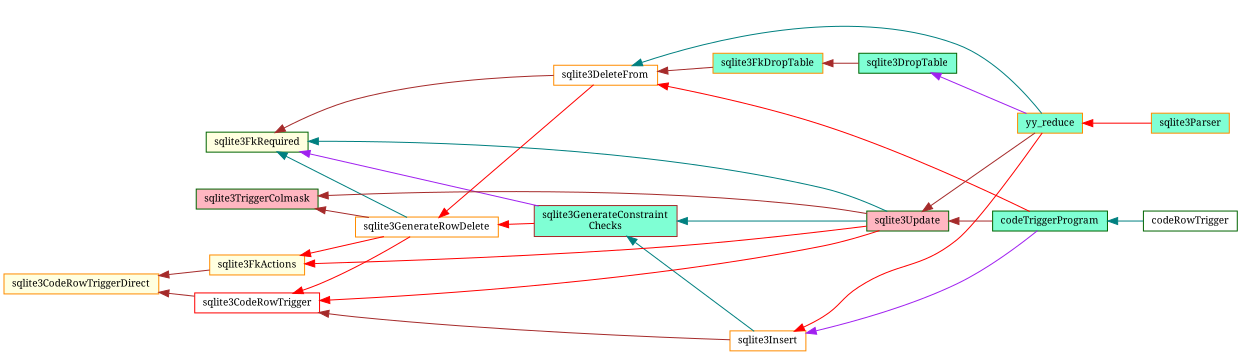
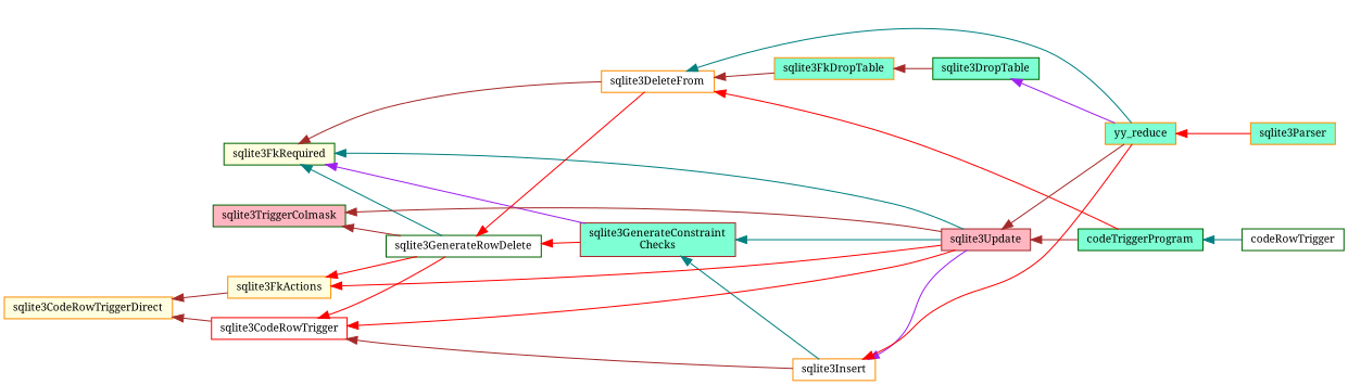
  digraph {
    fontname="Noto Serif"
    rankdir=LR
    node [color=darkorange fillcolor=aquamarine fontname="Noto Serif" fontsize=10 shape=record style=filled]
    edge [color=brown dir=back fontname="Noto Serif" fontsize=10 labelfontname=FreeSans labelfontsize=10 style=solid]
    n1 [color=darkgreen fillcolor=lightyellow fontcolor=black height=0.2 label=sqlite3FkRequired width=0.4]
    n2 [fillcolor=white height=0.2 label=sqlite3DeleteFrom width=0.4]
-   n3 [fillcolor=white height=0.2 label=sqlite3GenerateRowDelete width=0.4]
+   n3 [color=darkgreen fillcolor=white height=0.2 label=sqlite3GenerateRowDelete width=0.4]
    n4 [color=brown height=0.2 label="sqlite3GenerateConstraint\lChecks" width=0.4]
-   n5 [color=darkgreen fillcolor=lightpink height=0.2 label=sqlite3Update width=0.4]
+   n5 [color=brown fillcolor=lightpink height=0.2 label=sqlite3Update width=0.4]
    n6 [height=0.2 label=sqlite3FkDropTable width=0.4]
    n7 [height=0.2 label=yy_reduce width=0.4]
    n8 [color=darkgreen height=0.2 label=codeTriggerProgram width=0.4]
    n9 [fillcolor=white height=0.2 label=sqlite3Insert width=0.4]
    n10 [color=darkgreen height=0.2 label=sqlite3DropTable width=0.4]
    n11 [height=0.2 label=sqlite3Parser width=0.4]
    n12 [color=darkgreen fillcolor=white height=0.2 label=codeRowTrigger width=0.4]
    n13 [fillcolor=lightyellow height=0.2 label=sqlite3CodeRowTriggerDirect width=0.4]
    n14 [fillcolor=lightyellow height=0.2 label=sqlite3FkActions width=0.4]
    n15 [color=red fillcolor=white height=0.2 label=sqlite3CodeRowTrigger width=0.4]
    n16 [color=darkgreen fillcolor=lightpink height=0.2 label=sqlite3TriggerColmask width=0.4]
    n1 -> n2
    n1 -> n3 [color=teal]
    n1 -> n4 [color=purple]
    n1 -> n5 [color=teal]
    n2 -> n6
    n2 -> n7 [color=teal]
    n2 -> n8 [color=red]
    n3 -> n2 [color=red]
    n3 -> n4 [color=red]
    n4 -> n5 [color=teal]
    n4 -> n9 [color=teal]
    n5 -> n7
    n5 -> n8
    n6 -> n10
    n7 -> n11 [color=red]
    n8 -> n12 [color=teal]
    n9 -> n7 [color=red]
-   n9 -> n8 [color=purple]
+   n9 -> n5 [color=purple]
    n10 -> n7 [color=purple]
    n13 -> n14
    n13 -> n15
    n14 -> n3 [color=red]
    n14 -> n5 [color=red]
    n15 -> n3 [color=red]
    n15 -> n5 [color=red]
    n15 -> n9
    n16 -> n3
    n16 -> n5
  }
